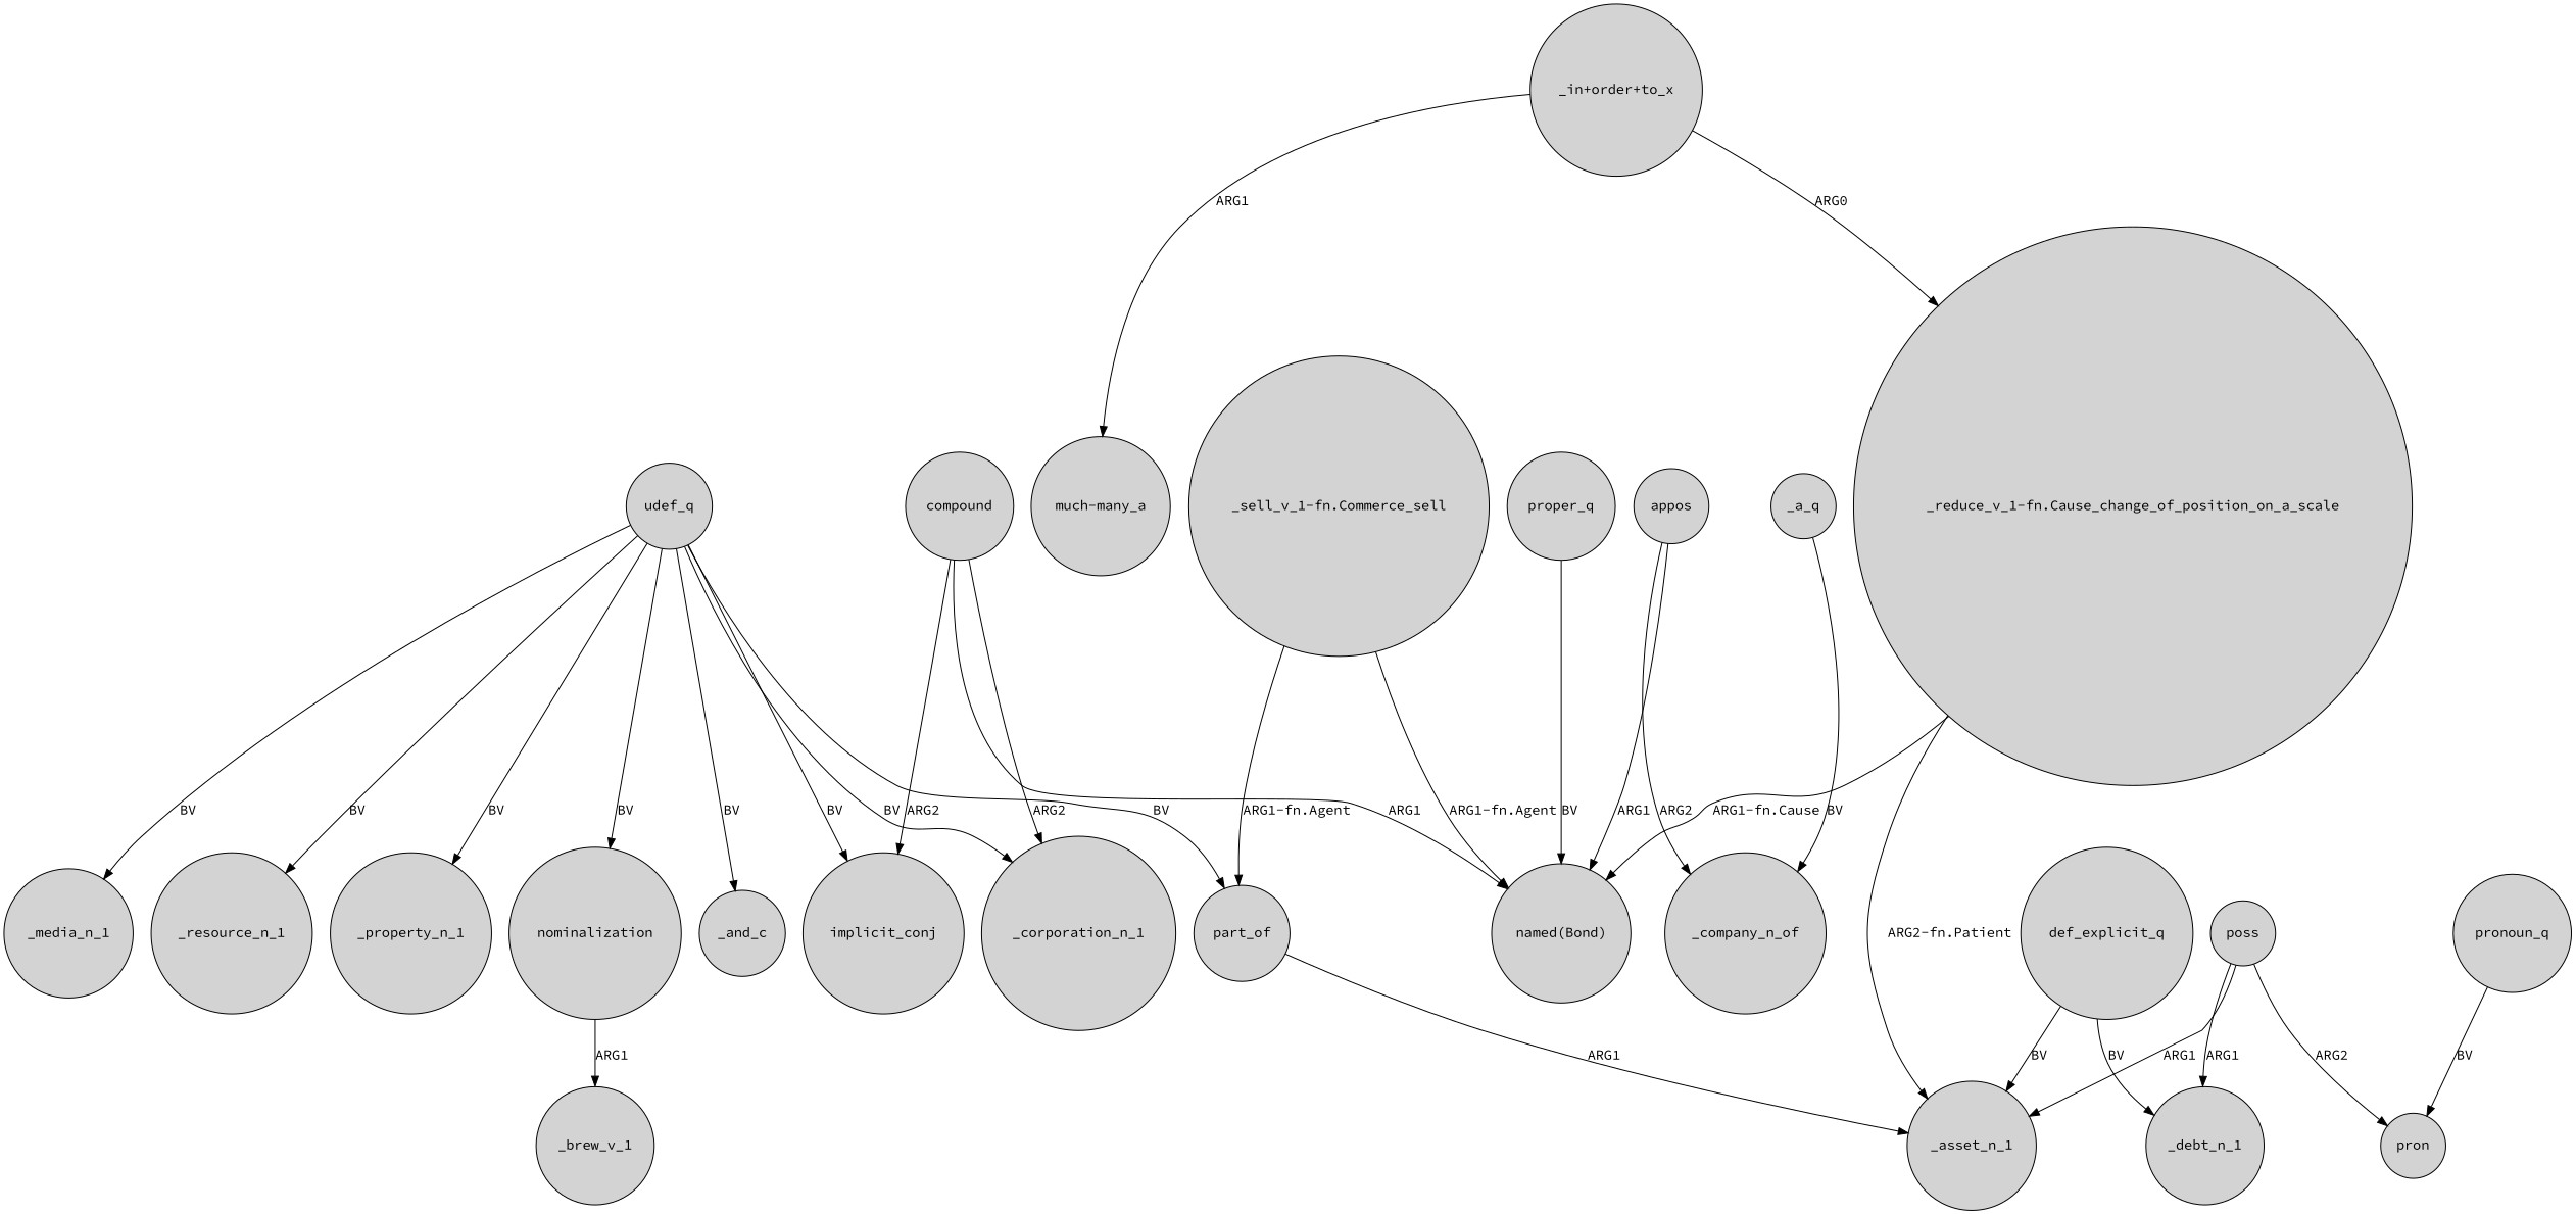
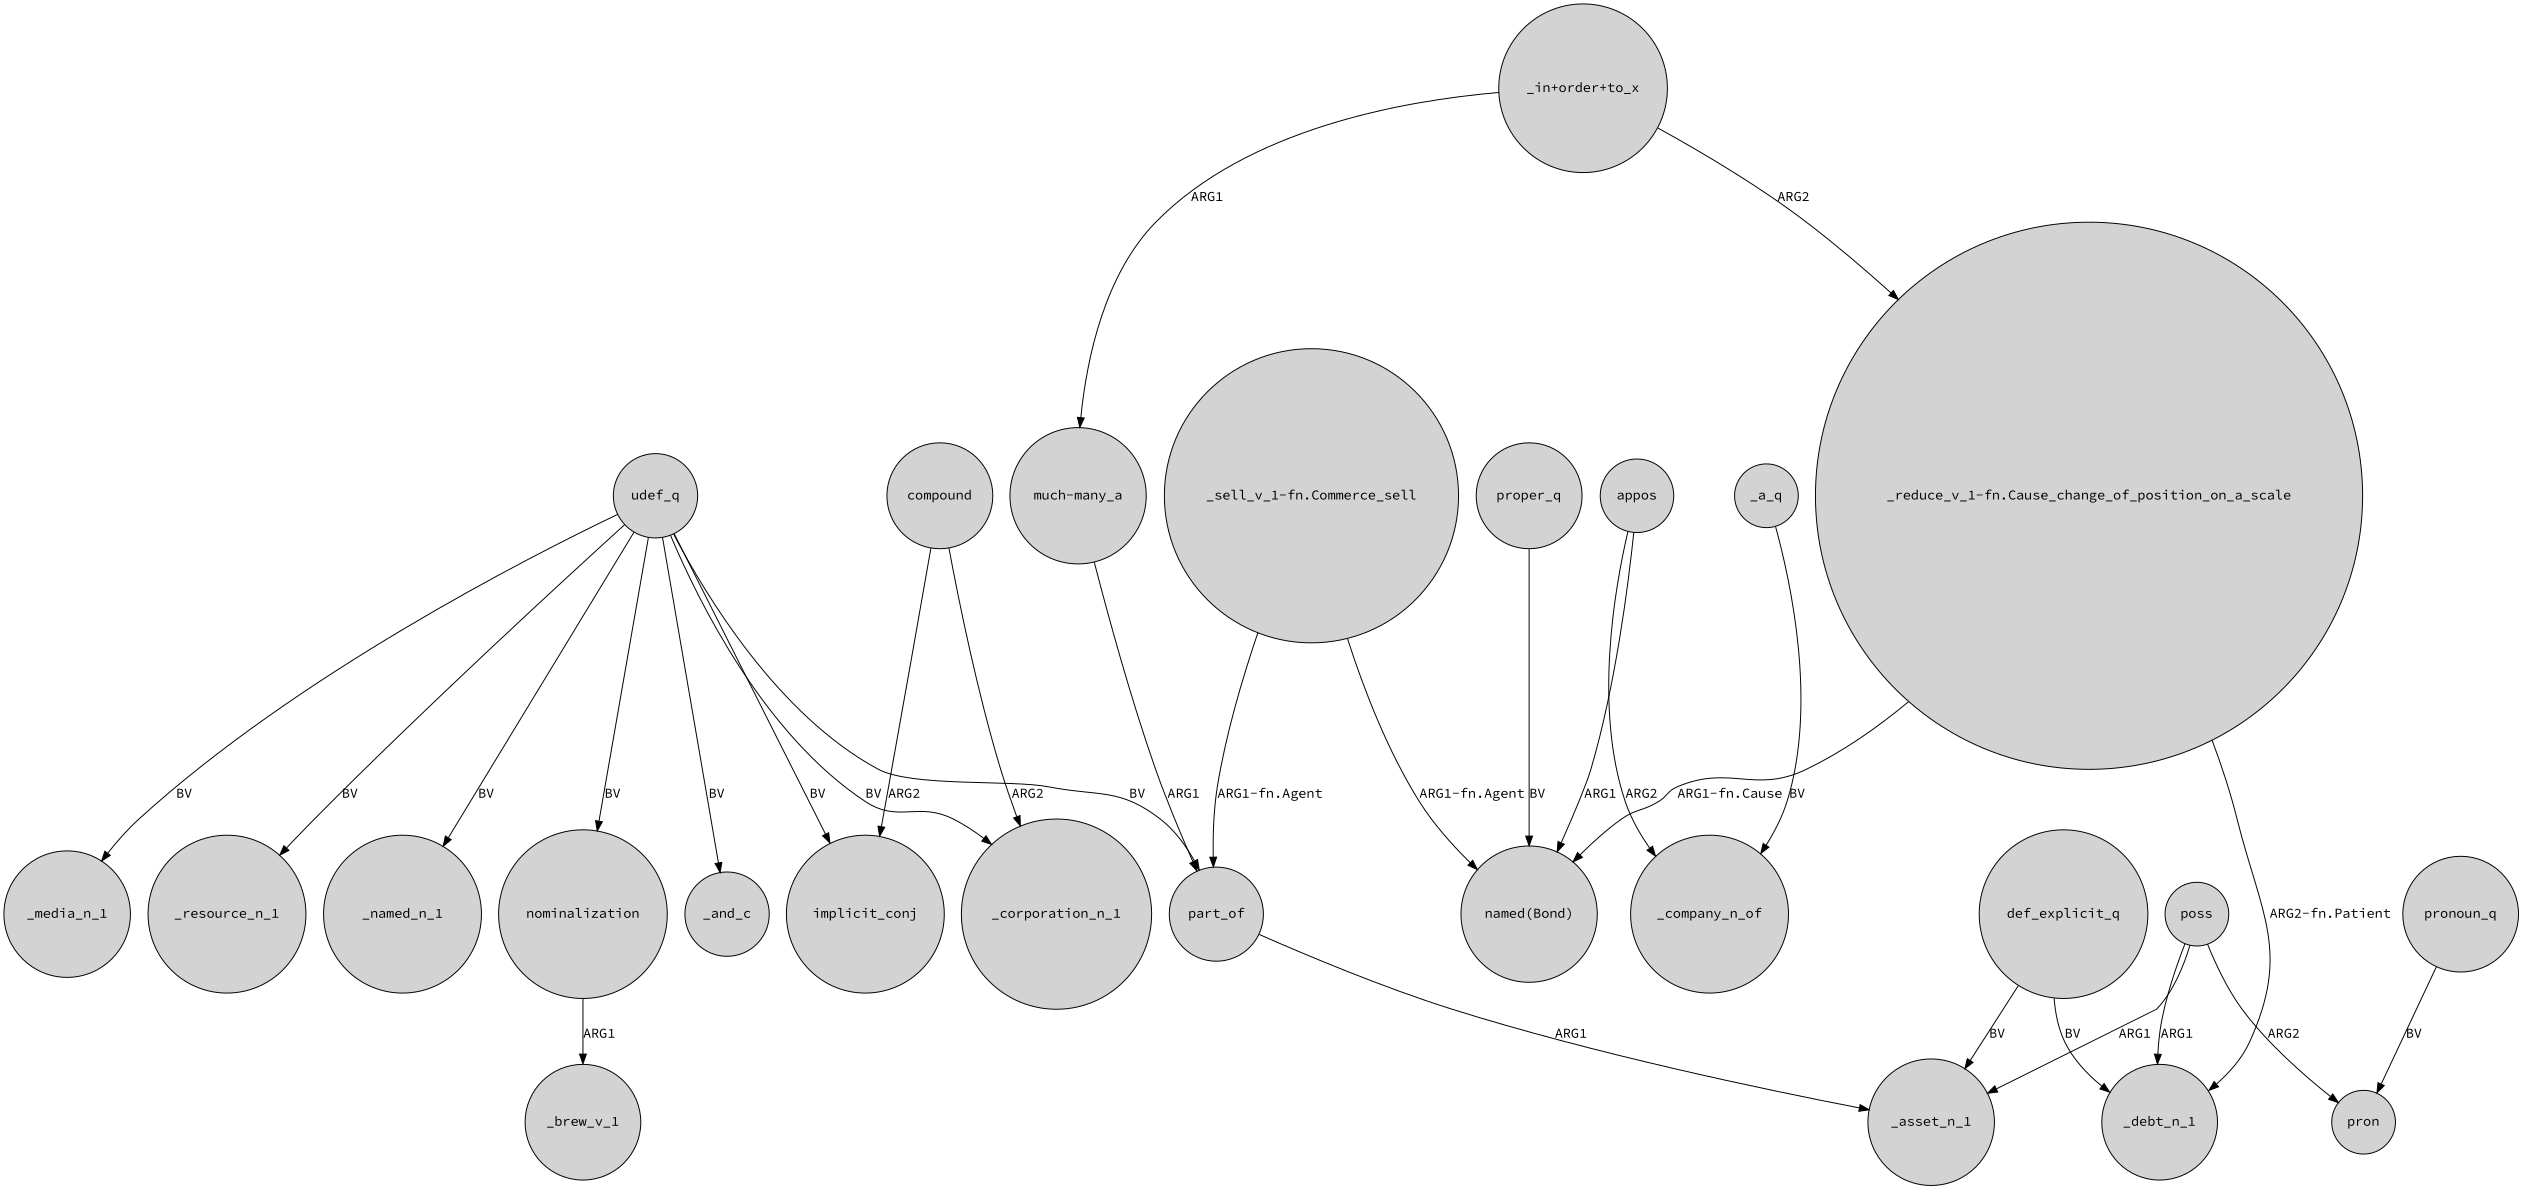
  digraph {
    fontname="Source Code Pro"
    node [fontname="Source Code Pro" shape=circle style=filled]
    edge [fontname="Source Code Pro"]
    def_explicit_q
    _asset_n_1
    _debt_n_1
    proper_q
    "named(Bond)"
    compound
    implicit_conj
    _corporation_n_1
    udef_q
    part_of
    _media_n_1
    _resource_n_1
-   _property_n_1
+   _property_n_1 [label=_named_n_1]
    nominalization
    _and_c
    _brew_v_1
    "_in+order+to_x"
    "_reduce_v_1-fn.Cause_change_of_position_on_a_scale"
    "much-many_a"
    "_sell_v_1-fn.Commerce_sell"
    poss
    pron
    pronoun_q
    appos
    _company_n_of
    _a_q
    def_explicit_q -> _asset_n_1 [label=BV]
    def_explicit_q -> _debt_n_1 [label=BV]
    proper_q -> "named(Bond)" [label=BV]
-   compound -> "named(Bond)" [label=ARG1]
    compound -> implicit_conj [label=ARG2]
    compound -> _corporation_n_1 [label=ARG2]
    udef_q -> implicit_conj [label=BV]
    udef_q -> _corporation_n_1 [label=BV]
    udef_q -> part_of [label=BV]
    udef_q -> _media_n_1 [label=BV]
    udef_q -> _resource_n_1 [label=BV]
    udef_q -> _property_n_1 [label=BV]
    udef_q -> nominalization [label=BV]
    udef_q -> _and_c [label=BV]
    part_of -> _asset_n_1 [label=ARG1]
    nominalization -> _brew_v_1 [label=ARG1]
-   "_in+order+to_x" -> "_reduce_v_1-fn.Cause_change_of_position_on_a_scale" [label=ARG0]
+   "_in+order+to_x" -> "_reduce_v_1-fn.Cause_change_of_position_on_a_scale" [label=ARG2]
    "_in+order+to_x" -> "much-many_a" [label=ARG1]
-   "_reduce_v_1-fn.Cause_change_of_position_on_a_scale" -> _asset_n_1 [label="ARG2-fn.Patient"]
+   "_reduce_v_1-fn.Cause_change_of_position_on_a_scale" -> _debt_n_1 [label="ARG2-fn.Patient"]
    "_reduce_v_1-fn.Cause_change_of_position_on_a_scale" -> "named(Bond)" [label="ARG1-fn.Cause"]
+   "much-many_a" -> part_of [label=ARG1]
    "_sell_v_1-fn.Commerce_sell" -> "named(Bond)" [label="ARG1-fn.Agent"]
    "_sell_v_1-fn.Commerce_sell" -> part_of [label="ARG1-fn.Agent"]
    poss -> _asset_n_1 [label=ARG1]
    poss -> _debt_n_1 [label=ARG1]
    poss -> pron [label=ARG2]
    pronoun_q -> pron [label=BV]
    appos -> "named(Bond)" [label=ARG1]
    appos -> _company_n_of [label=ARG2]
    _a_q -> _company_n_of [label=BV]
  }
